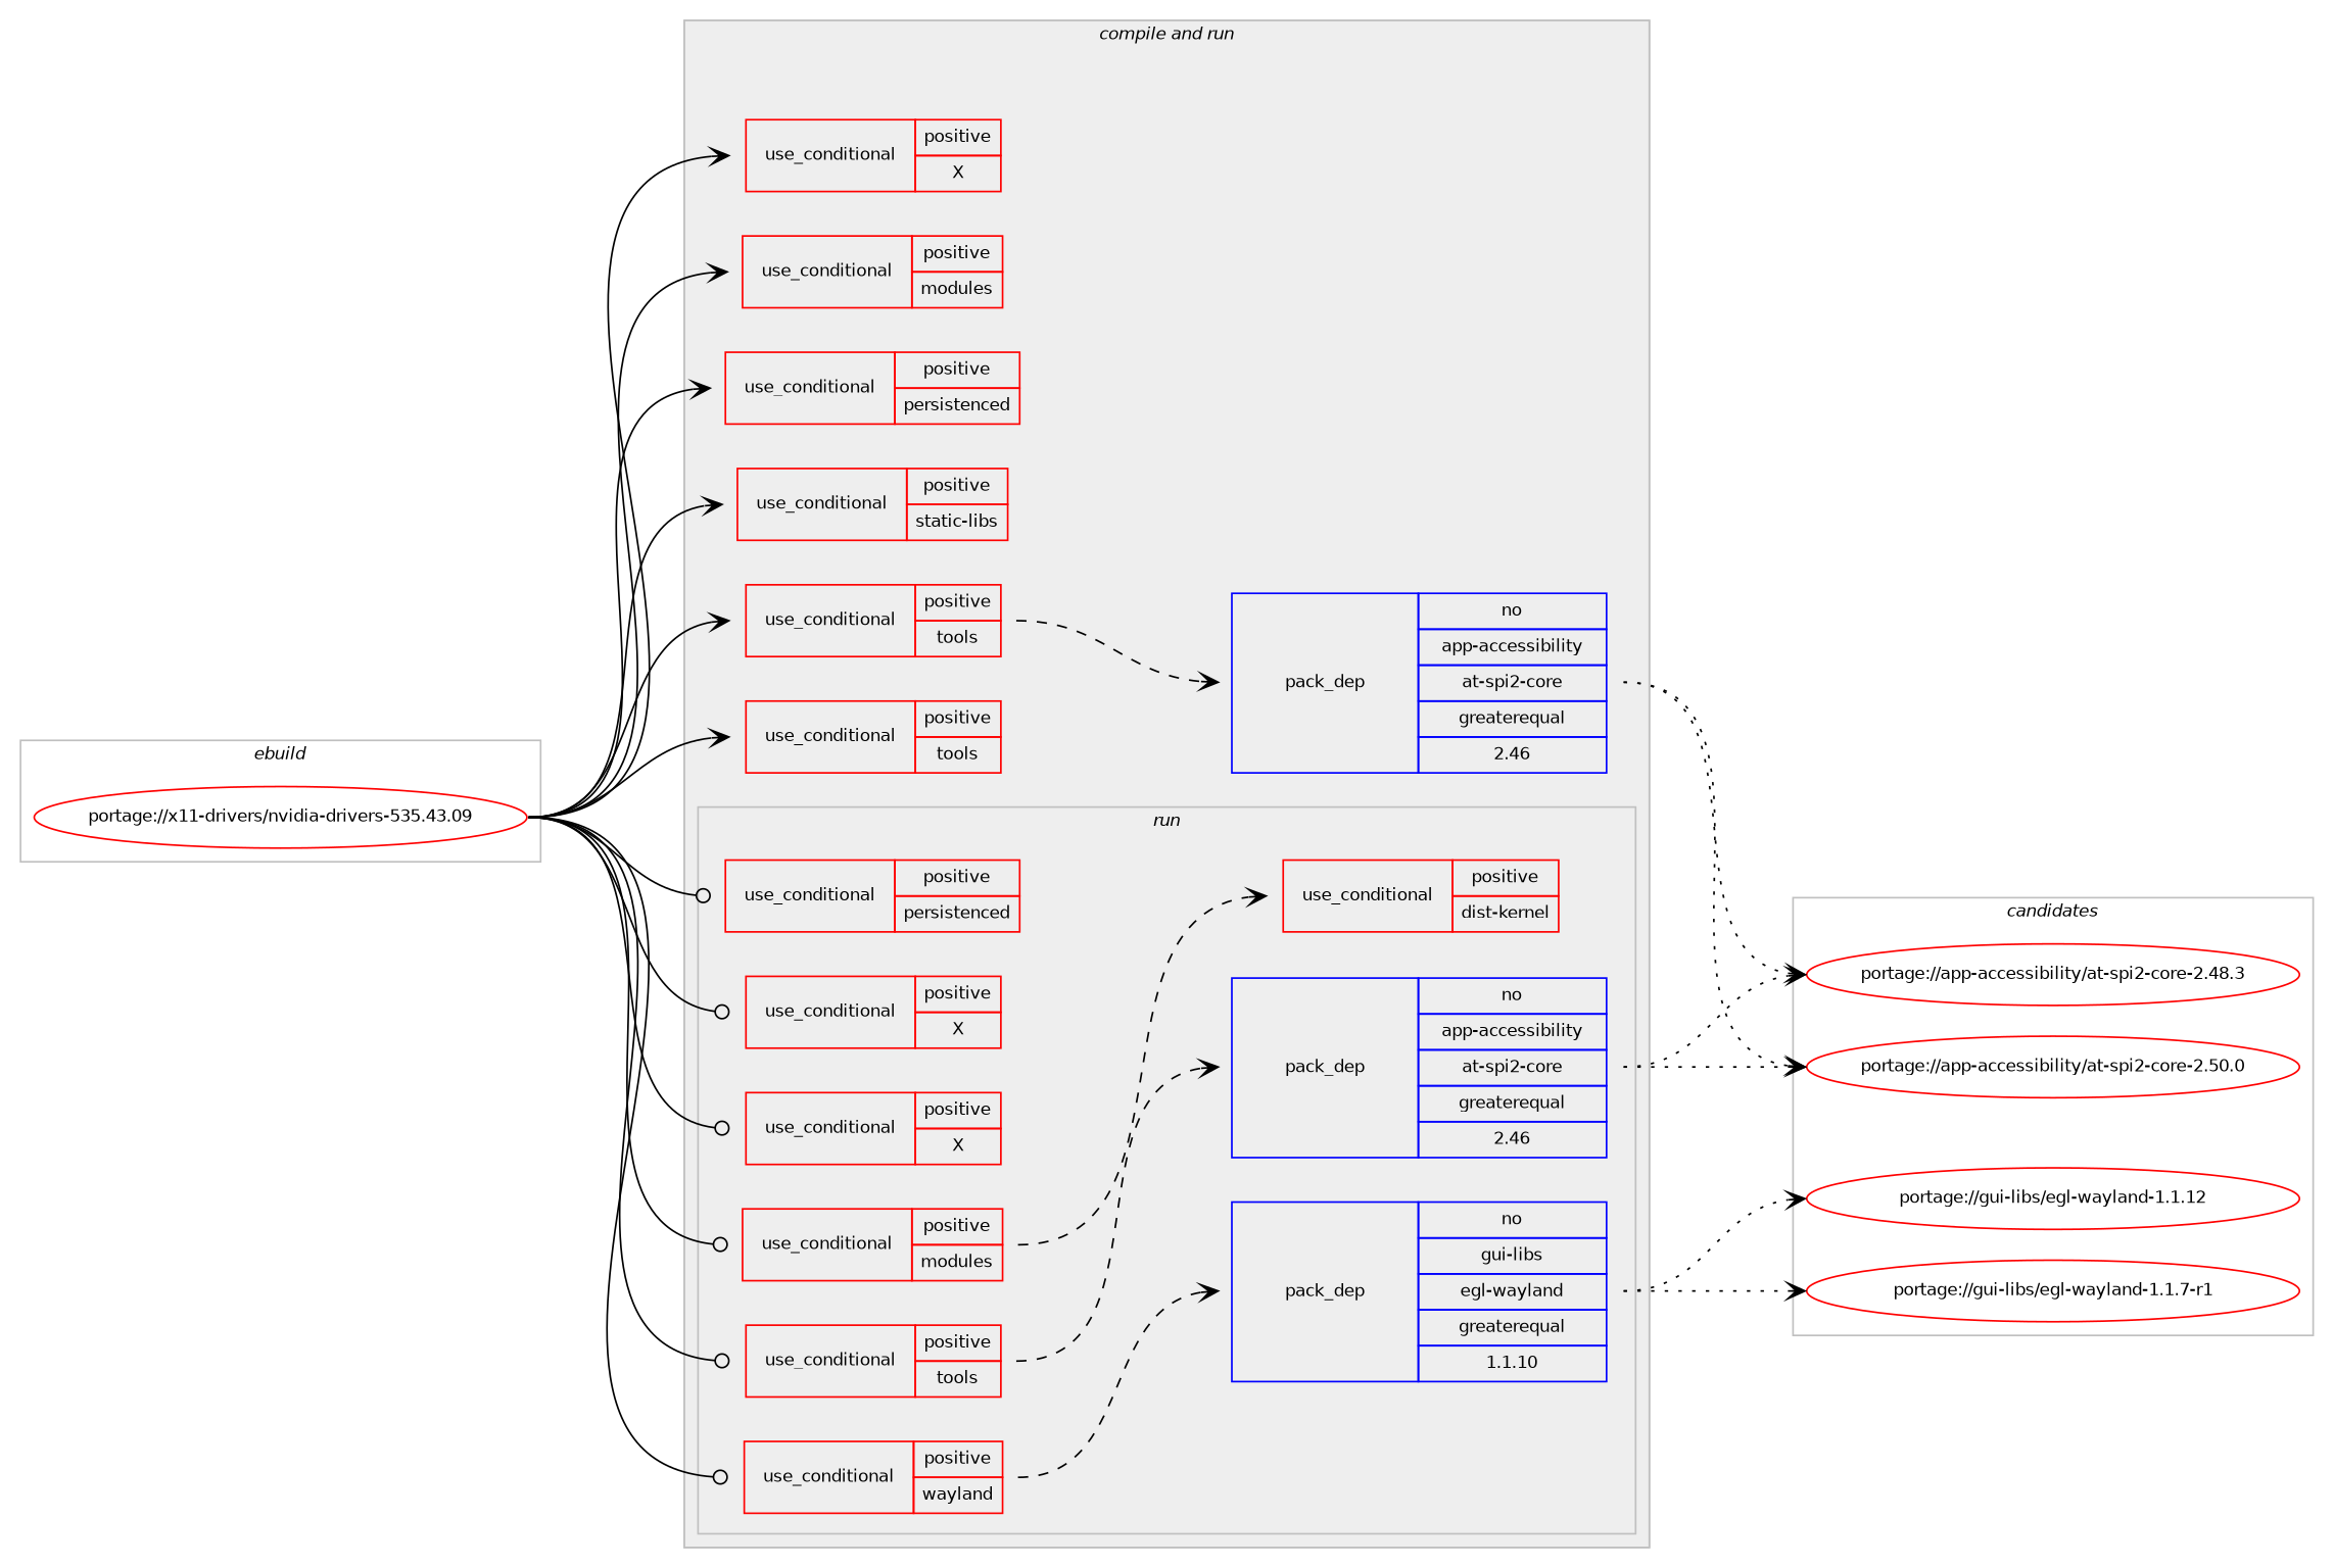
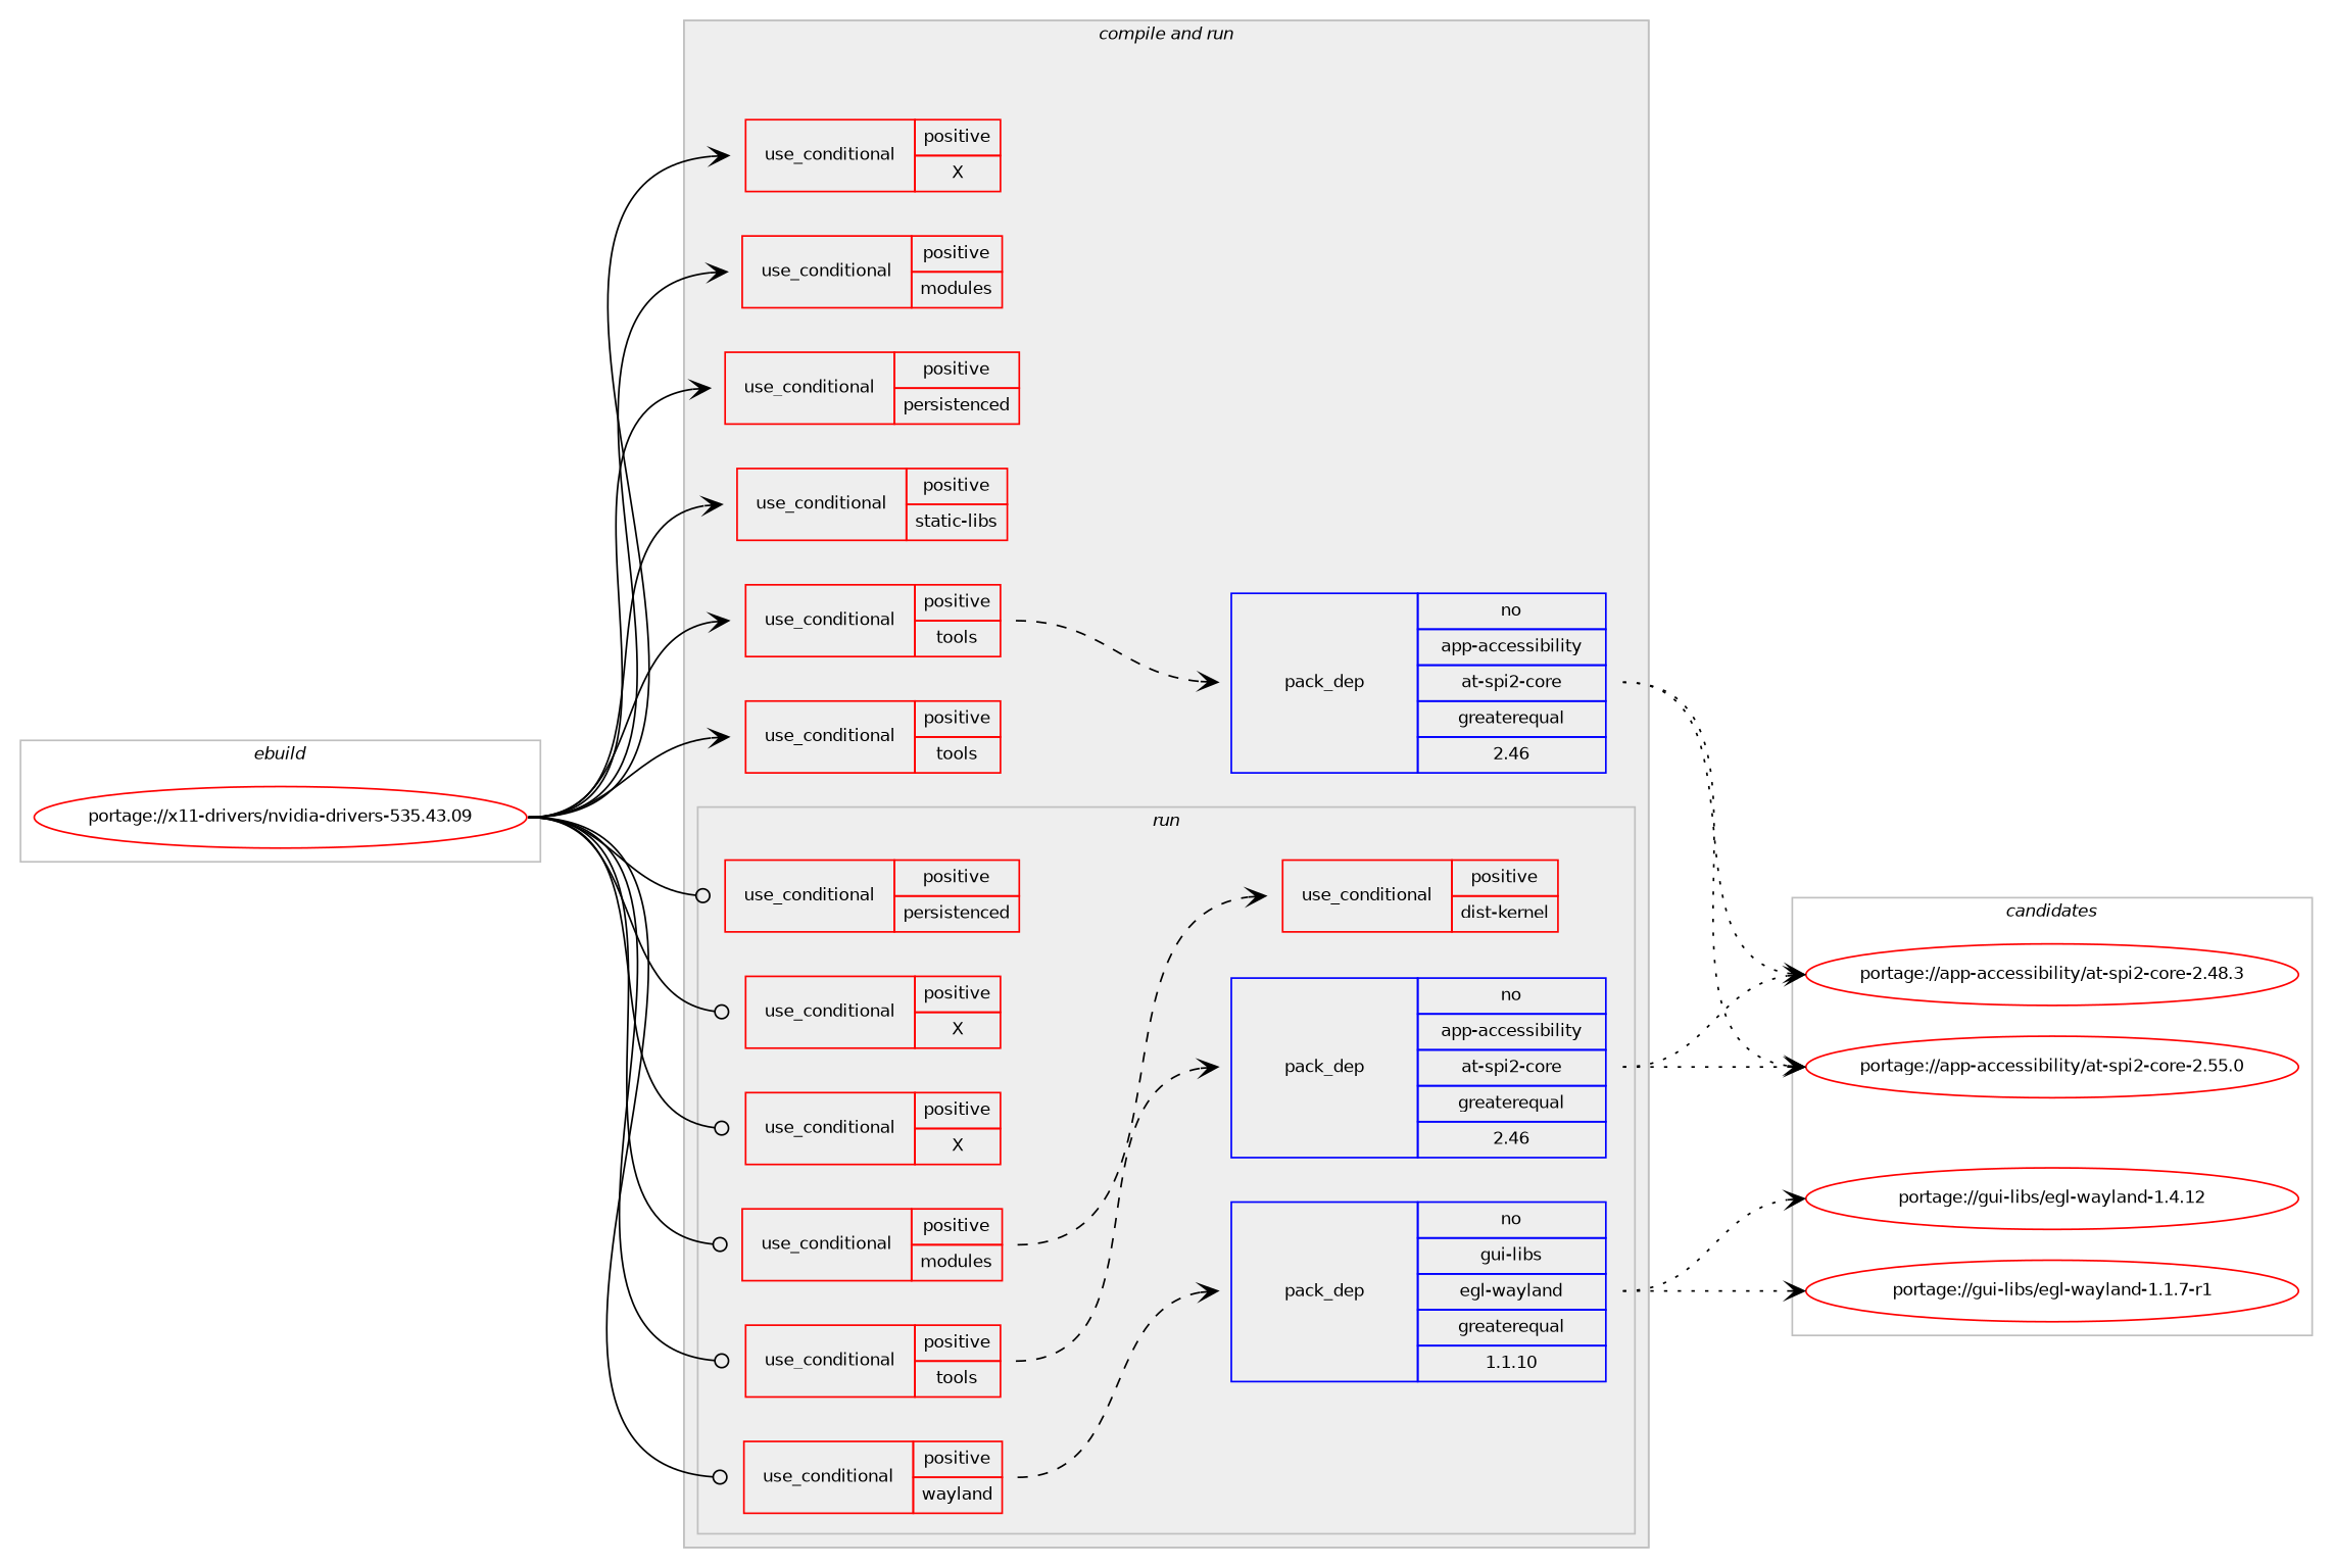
  digraph {
    compound=true
    concentrate=true
    fontname=Helvetica
    fontsize=10
    newrank=true
    rankdir=LR
    ranksep=1.5
    node [color=red fontname=Helvetica fontsize=10 shape=none]
    edge [arrowhead=vee headport=w style=solid tailport=e weight=20]
    n1 [label=<<TABLE BORDER="0" CELLBORDER="1" CELLSPACING="0" CELLPADDING="4"><TR><TD ROWSPAN="3" CELLPADDING="10">use_conditional</TD></TR><TR><TD>positive</TD></TR><TR><TD>X</TD></TR></TABLE>>]
    n2 [label=<<TABLE BORDER="0" CELLBORDER="1" CELLSPACING="0" CELLPADDING="4"><TR><TD ROWSPAN="3" CELLPADDING="10">use_conditional</TD></TR><TR><TD>positive</TD></TR><TR><TD>modules</TD></TR></TABLE>>]
    n3 [label=<<TABLE BORDER="0" CELLBORDER="1" CELLSPACING="0" CELLPADDING="4"><TR><TD ROWSPAN="3" CELLPADDING="10">use_conditional</TD></TR><TR><TD>positive</TD></TR><TR><TD>persistenced</TD></TR></TABLE>>]
    n4 [label=<<TABLE BORDER="0" CELLBORDER="1" CELLSPACING="0" CELLPADDING="4"><TR><TD ROWSPAN="3" CELLPADDING="10">use_conditional</TD></TR><TR><TD>positive</TD></TR><TR><TD>static-libs</TD></TR></TABLE>>]
    n5 [color=blue label=<<TABLE BORDER="0" CELLBORDER="1" CELLSPACING="0" CELLPADDING="4" WIDTH="220"><TR><TD ROWSPAN="6" CELLPADDING="30">pack_dep</TD></TR><TR><TD WIDTH="110">no</TD></TR><TR><TD>app-accessibility</TD></TR><TR><TD>at-spi2-core</TD></TR><TR><TD>greaterequal</TD></TR><TR><TD>2.46</TD></TR></TABLE>>]
    n6 [label=<<TABLE BORDER="0" CELLBORDER="1" CELLSPACING="0" CELLPADDING="4"><TR><TD ROWSPAN="3" CELLPADDING="10">use_conditional</TD></TR><TR><TD>positive</TD></TR><TR><TD>tools</TD></TR></TABLE>>]
    n7 [label=<<TABLE BORDER="0" CELLBORDER="1" CELLSPACING="0" CELLPADDING="4"><TR><TD ROWSPAN="3" CELLPADDING="10">use_conditional</TD></TR><TR><TD>positive</TD></TR><TR><TD>tools</TD></TR></TABLE>>]
    n8 [label=<<TABLE BORDER="0" CELLBORDER="1" CELLSPACING="0" CELLPADDING="4"><TR><TD ROWSPAN="3" CELLPADDING="10">use_conditional</TD></TR><TR><TD>positive</TD></TR><TR><TD>persistenced</TD></TR></TABLE>>]
    n9 [label=<<TABLE BORDER="0" CELLBORDER="1" CELLSPACING="0" CELLPADDING="4"><TR><TD ROWSPAN="3" CELLPADDING="10">use_conditional</TD></TR><TR><TD>positive</TD></TR><TR><TD>X</TD></TR></TABLE>>]
    n10 [label=<<TABLE BORDER="0" CELLBORDER="1" CELLSPACING="0" CELLPADDING="4"><TR><TD ROWSPAN="3" CELLPADDING="10">use_conditional</TD></TR><TR><TD>positive</TD></TR><TR><TD>X</TD></TR></TABLE>>]
    n11 [label=<<TABLE BORDER="0" CELLBORDER="1" CELLSPACING="0" CELLPADDING="4"><TR><TD ROWSPAN="3" CELLPADDING="10">use_conditional</TD></TR><TR><TD>positive</TD></TR><TR><TD>dist-kernel</TD></TR></TABLE>>]
    n12 [label=<<TABLE BORDER="0" CELLBORDER="1" CELLSPACING="0" CELLPADDING="4"><TR><TD ROWSPAN="3" CELLPADDING="10">use_conditional</TD></TR><TR><TD>positive</TD></TR><TR><TD>modules</TD></TR></TABLE>>]
    n13 [color=blue label=<<TABLE BORDER="0" CELLBORDER="1" CELLSPACING="0" CELLPADDING="4" WIDTH="220"><TR><TD ROWSPAN="6" CELLPADDING="30">pack_dep</TD></TR><TR><TD WIDTH="110">no</TD></TR><TR><TD>app-accessibility</TD></TR><TR><TD>at-spi2-core</TD></TR><TR><TD>greaterequal</TD></TR><TR><TD>2.46</TD></TR></TABLE>>]
    n14 [label=<<TABLE BORDER="0" CELLBORDER="1" CELLSPACING="0" CELLPADDING="4"><TR><TD ROWSPAN="3" CELLPADDING="10">use_conditional</TD></TR><TR><TD>positive</TD></TR><TR><TD>tools</TD></TR></TABLE>>]
    n15 [color=blue label=<<TABLE BORDER="0" CELLBORDER="1" CELLSPACING="0" CELLPADDING="4" WIDTH="220"><TR><TD ROWSPAN="6" CELLPADDING="30">pack_dep</TD></TR><TR><TD WIDTH="110">no</TD></TR><TR><TD>gui-libs</TD></TR><TR><TD>egl-wayland</TD></TR><TR><TD>greaterequal</TD></TR><TR><TD>1.1.10</TD></TR></TABLE>>]
    n16 [label=<<TABLE BORDER="0" CELLBORDER="1" CELLSPACING="0" CELLPADDING="4"><TR><TD ROWSPAN="3" CELLPADDING="10">use_conditional</TD></TR><TR><TD>positive</TD></TR><TR><TD>wayland</TD></TR></TABLE>>]
    n17 [label="portage://x11-drivers/nvidia-drivers-535.43.09" width=4 shape=""]
    n18 [label="portage://app-accessibility/at-spi2-core-2.48.3" width=4 shape=""]
-   n19 [label="portage://app-accessibility/at-spi2-core-2.50.0" width=4 shape=""]
-   n20 [label="portage://gui-libs/egl-wayland-1.1.12" width=4 shape=""]
+   n19 [label="portage://app-accessibility/at-spi2-core-2.55.0" width=4 shape=""]
+   n20 [label="portage://gui-libs/egl-wayland-1.4.12" width=4 shape=""]
    n21 [label="portage://gui-libs/egl-wayland-1.1.7-r1" width=4 shape=""]
    subgraph cluster_1 {
      color=gray
      label=<<i>dependencies</i>>
      subgraph cluster_2 {
        color=gray
        fillcolor="#eeeeee"
        label=<<i>compile</i>>
        style=filled
        subgraph sub_3 {
          color=gray
          fillcolor="#eeeeee"
          label=<<i>compile</i>>
          style=filled
          n1
        }
        subgraph sub_4 {
          color=gray
          fillcolor="#eeeeee"
          label=<<i>compile</i>>
          style=filled
          n2
        }
        subgraph sub_5 {
          color=gray
          fillcolor="#eeeeee"
          label=<<i>compile</i>>
          style=filled
          n3
        }
        subgraph sub_6 {
          color=gray
          fillcolor="#eeeeee"
          label=<<i>compile</i>>
          style=filled
          n4
        }
        subgraph sub_7 {
          color=gray
          fillcolor="#eeeeee"
          label=<<i>compile</i>>
          style=filled
          n6
          subgraph sub_8 {
            color=gray
            fillcolor="#eeeeee"
            label=<<i>compile</i>>
            style=filled
            n5
          }
        }
        subgraph sub_9 {
          color=gray
          fillcolor="#eeeeee"
          label=<<i>compile</i>>
          style=filled
          n7
        }
      }
      subgraph cluster_10 {
        color=gray
        fillcolor="#eeeeee"
        label=<<i>compile and run</i>>
        style=filled
      }
      subgraph cluster_11 {
        color=gray
        fillcolor="#eeeeee"
        label=<<i>run</i>>
        style=filled
        subgraph sub_12 {
          color=gray
          fillcolor="#eeeeee"
          label=<<i>run</i>>
          style=filled
          n8
        }
        subgraph sub_13 {
          color=gray
          fillcolor="#eeeeee"
          label=<<i>run</i>>
          style=filled
          n9
        }
        subgraph sub_14 {
          color=gray
          fillcolor="#eeeeee"
          label=<<i>run</i>>
          style=filled
          n10
        }
        subgraph sub_15 {
          color=gray
          fillcolor="#eeeeee"
          label=<<i>run</i>>
          style=filled
          n12
          subgraph sub_16 {
            color=gray
            fillcolor="#eeeeee"
            label=<<i>run</i>>
            style=filled
            n11
          }
        }
        subgraph sub_17 {
          color=gray
          fillcolor="#eeeeee"
          label=<<i>run</i>>
          style=filled
          n14
          subgraph sub_18 {
            color=gray
            fillcolor="#eeeeee"
            label=<<i>run</i>>
            style=filled
            n13
          }
        }
        subgraph sub_19 {
          color=gray
          fillcolor="#eeeeee"
          label=<<i>run</i>>
          style=filled
          n16
          subgraph sub_20 {
            color=gray
            fillcolor="#eeeeee"
            label=<<i>run</i>>
            style=filled
            n15
          }
        }
      }
    }
    subgraph cluster_21 {
      color=gray
      label=<<i>ebuild</i>>
      rank=same
      n17
    }
    subgraph cluster_22 {
      color=gray
      label=<<i>candidates</i>>
      rank=same
      subgraph sub_23 {
        color=black
        label=<<i>candidates</i>>
        nodesep=1
        rank=same
        n18
        n19
      }
      subgraph sub_24 {
        color=black
        label=<<i>candidates</i>>
        nodesep=1
        rank=same
        n18
        n19
      }
      subgraph sub_25 {
        color=black
        label=<<i>candidates</i>>
        nodesep=1
        rank=same
        n20
        n21
      }
    }
    n5 -> n18 [style=dotted weight=100]
    n5 -> n19 [style=dotted weight=100]
    n6 -> n5 [style=dashed]
    n12 -> n11 [style=dashed]
    n13 -> n18 [style=dotted weight=100]
    n13 -> n19 [style=dotted weight=100]
    n14 -> n13 [style=dashed]
    n15 -> n20 [style=dotted weight=100]
    n15 -> n21 [style=dotted weight=100]
    n16 -> n15 [style=dashed]
    n17 -> n1
    n17 -> n2
    n17 -> n3
    n17 -> n4
    n17 -> n6
    n17 -> n7
    n17 -> n8 [arrowhead=odot]
    n17 -> n9 [arrowhead=odot]
    n17 -> n10 [arrowhead=odot]
    n17 -> n12 [arrowhead=odot]
    n17 -> n14 [arrowhead=odot]
    n17 -> n16 [arrowhead=odot]
  }
